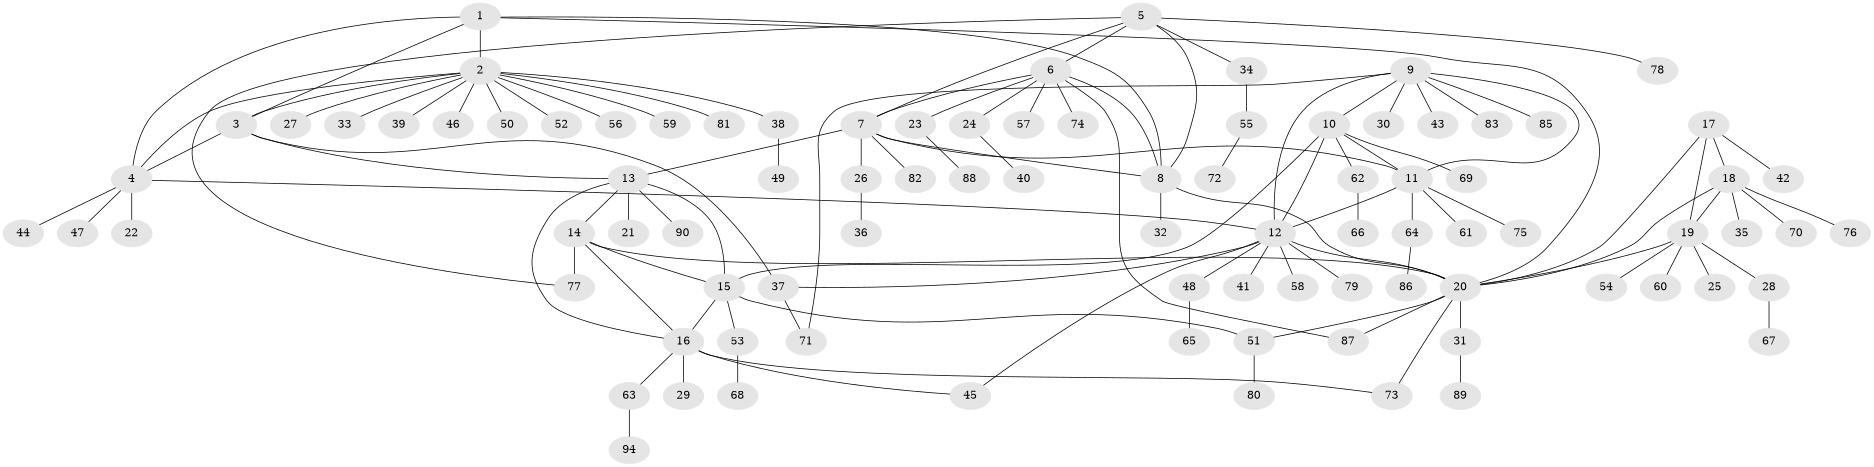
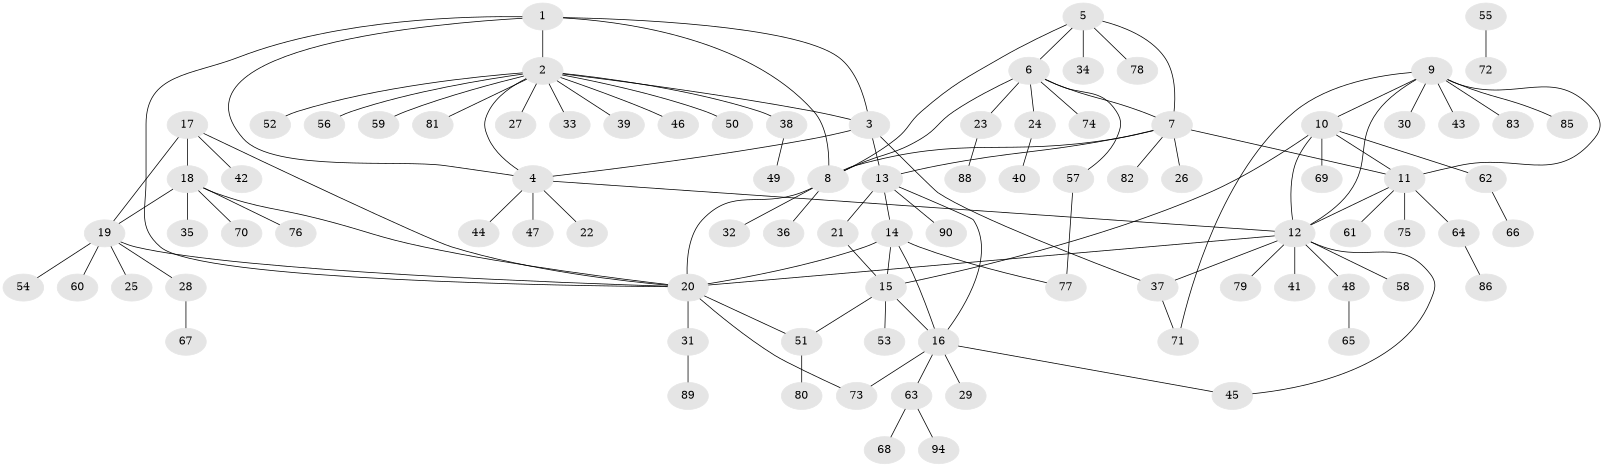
  graph {
    node [color=gray90 style=filled]
    1
    2
    3
    4
    8
    20
    27
    33
    38
    39
    46
    50
    52
    56
    59
    81
    13
    37
    12
    22
    44
    47
    32
    36
-   87
    51
    73
    31
    49
    15
    14
    16
    21
    90
    71
    41
    45
    48
    58
    79
    5
    6
    7
    34
    77
    78
    23
    24
    57
    74
    11
    26
    82
    55
    88
    40
    61
    64
    75
    9
    10
    30
    43
    83
    85
    62
    69
    53
    66
    86
    65
    29
    63
    80
    68
    n76 [label=94]
    17
    18
    19
    42
    35
    70
    76
    25
    28
    54
    60
    67
    89
    72
    1 -- 2
    1 -- 3
    1 -- 4
    1 -- 8
    1 -- 20
    2 -- 3
    2 -- 4
    2 -- 27
    2 -- 33
    2 -- 38
    2 -- 39
    2 -- 46
    2 -- 50
    2 -- 52
    2 -- 56
    2 -- 59
    2 -- 81
    3 -- 4
    3 -- 13
    3 -- 37
    4 -- 12
    4 -- 22
    4 -- 44
    4 -- 47
    8 -- 20
    8 -- 32
-   26 -- 36
-   20 -- 87
+   8 -- 36
    20 -- 51
    20 -- 73
    20 -- 31
    38 -- 49
-   13 -- 15
+   21 -- 15
    13 -- 14
    13 -- 16
    13 -- 21
    13 -- 90
    37 -- 71
    12 -- 20
    12 -- 37
    12 -- 41
    12 -- 45
    12 -- 48
    12 -- 58
    12 -- 79
    51 -- 80
    31 -- 89
    15 -- 51
    15 -- 16
    15 -- 53
    14 -- 20
    14 -- 15
    14 -- 16
    14 -- 77
    16 -- 73
    16 -- 45
    16 -- 29
    16 -- 63
    48 -- 65
    5 -- 8
    5 -- 6
    5 -- 7
    5 -- 34
-   5 -- 77
+   57 -- 77
    5 -- 78
    6 -- 8
-   6 -- 87
    6 -- 7
    6 -- 23
    6 -- 24
    6 -- 57
    6 -- 74
    7 -- 8
    7 -- 13
    7 -- 11
    7 -- 26
    7 -- 82
-   34 -- 55
    23 -- 88
    24 -- 40
    11 -- 12
    11 -- 61
    11 -- 64
    11 -- 75
    55 -- 72
    64 -- 86
    9 -- 12
    9 -- 71
    9 -- 11
    9 -- 10
    9 -- 30
    9 -- 43
    9 -- 83
    9 -- 85
    10 -- 12
    10 -- 15
    10 -- 11
    10 -- 62
    10 -- 69
    62 -- 66
-   53 -- 68
+   63 -- 68
    63 -- n76
    17 -- 20
    17 -- 18
    17 -- 19
    17 -- 42
    18 -- 20
    18 -- 19
    18 -- 35
    18 -- 70
    18 -- 76
    19 -- 20
    19 -- 25
    19 -- 28
    19 -- 54
    19 -- 60
    28 -- 67
  }
